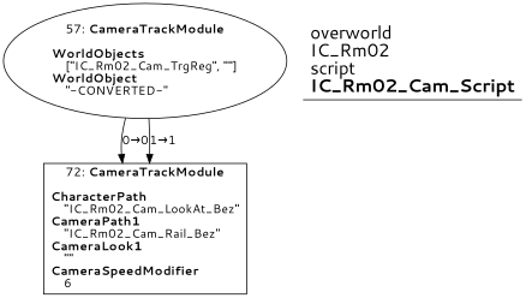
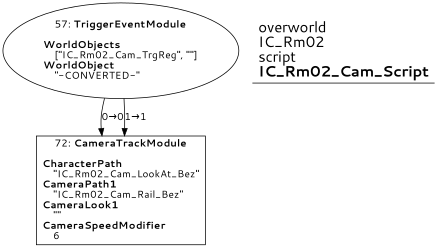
  digraph {
    fontname="Segoe UI"
    splines=spline
    node [fontname="Segoe UI"]
    edge [fontname="Segoe UI"]
-   n1 [label=<57: <b>CameraTrackModule</b><br/><br/><b>WorldObjects</b><br align="left"/>    [&quot;IC_Rm02_Cam_TrgReg&quot;, &quot;&quot;]<br align="left"/><b>WorldObject</b><br align="left"/>    &quot;-CONVERTED-&quot;<br align="left"/>> shape=oval]
+   n1 [label=<57: <b>TriggerEventModule</b><br/><br/><b>WorldObjects</b><br align="left"/>    [&quot;IC_Rm02_Cam_TrgReg&quot;, &quot;&quot;]<br align="left"/><b>WorldObject</b><br align="left"/>    &quot;-CONVERTED-&quot;<br align="left"/>> shape=oval]
    n2 [label=<72: <b>CameraTrackModule</b><br/><br/><b>CharacterPath</b><br align="left"/>    &quot;IC_Rm02_Cam_LookAt_Bez&quot;<br align="left"/><b>CameraPath1</b><br align="left"/>    &quot;IC_Rm02_Cam_Rail_Bez&quot;<br align="left"/><b>CameraLook1</b><br align="left"/>    &quot;&quot;<br align="left"/><b>CameraSpeedModifier</b><br align="left"/>    6<br align="left"/>> shape=box]
    n3 [label=<<font point-size="20">overworld<br align="left"/>IC_Rm02<br align="left"/>script<br align="left"/><b>IC_Rm02_Cam_Script</b><br align="left"/></font>> shape=underline]
    n1 -> n2 [label="0→0"]
    n1 -> n2 [label="1→1"]
  }
